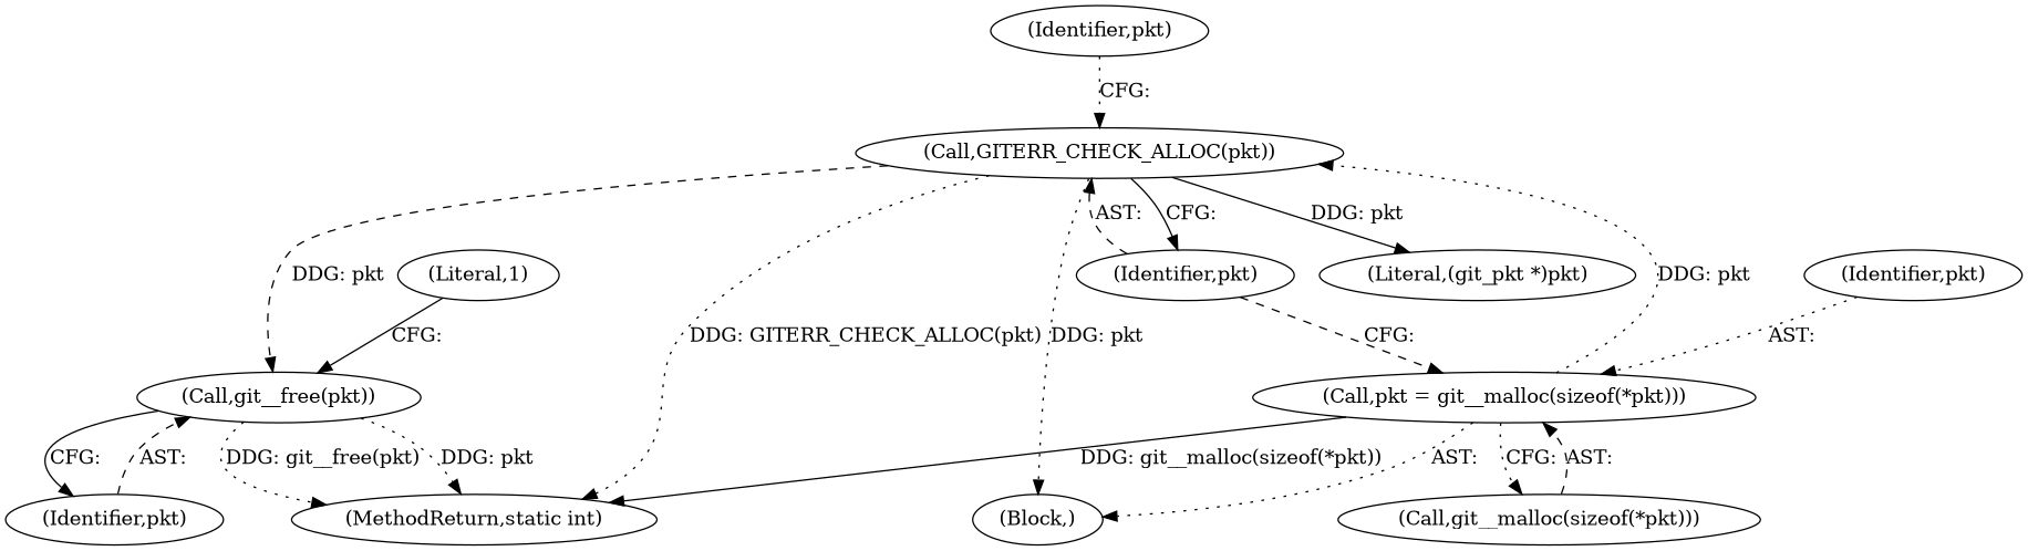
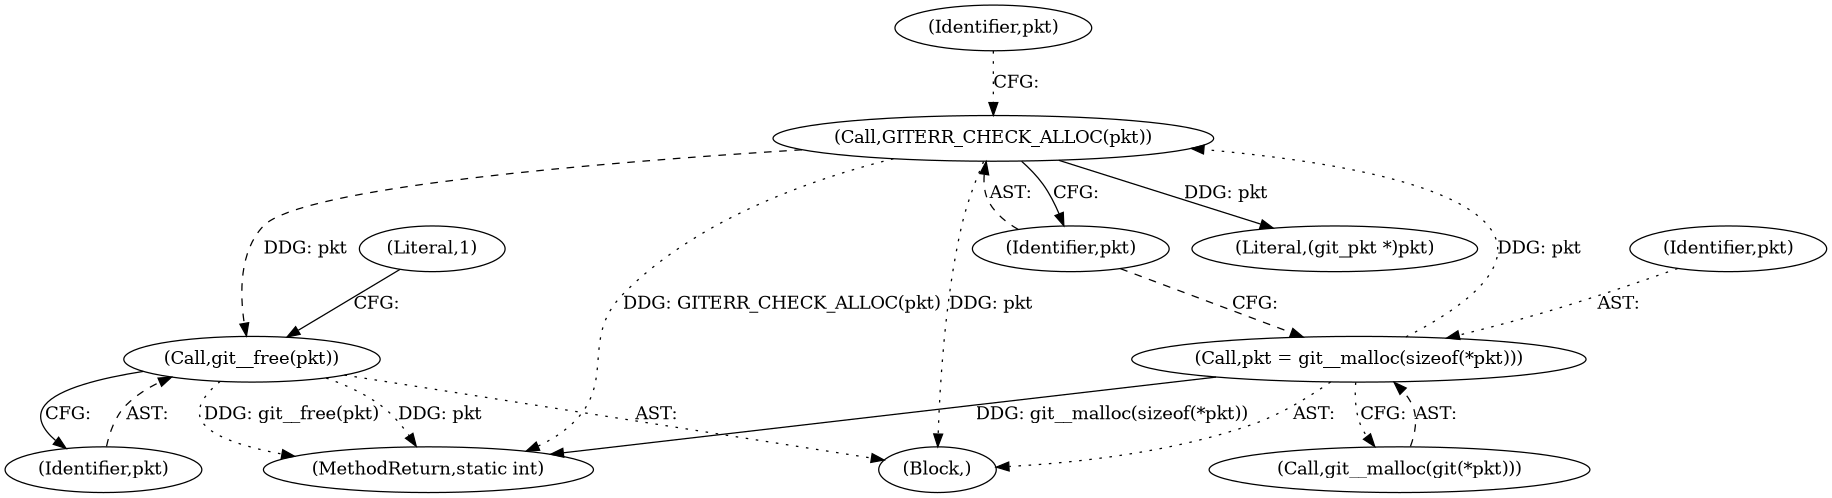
  digraph {
    edge [style=dotted]
    n1 [label="(Call,git__free(pkt))"]
    n2 [label="(Block,)"]
    n3 [label="(MethodReturn,static int)"]
    n4 [label="(Identifier,pkt)"]
    n5 [label="(Call,GITERR_CHECK_ALLOC(pkt))"]
    n6 [label="(Identifier,pkt)"]
    n7 [label="(Literal,(git_pkt *)pkt)"]
    n8 [label="(Call,pkt = git__malloc(sizeof(*pkt)))"]
-   n9 [label="(Call,git__malloc(sizeof(*pkt)))"]
+   n9 [label="(Call,git__malloc(git(*pkt)))"]
    n10 [label="(Identifier,pkt)"]
    n11 [label="(Literal,1)"]
    n12 [label="(Identifier,pkt)"]
+   n1 -> n2 [label="AST: "]
    n1 -> n3 [label="DDG: git__free(pkt)"]
    n1 -> n3 [label="DDG: pkt"]
    n1 -> n4 [label="CFG: " style=solid]
    n4 -> n1 [label="AST: " style=dashed]
    n5 -> n1 [label="DDG: pkt" style=dashed]
    n5 -> n2 [label="DDG: pkt"]
    n5 -> n3 [label="DDG: GITERR_CHECK_ALLOC(pkt)"]
    n5 -> n6 [label="CFG: " style=solid]
    n5 -> n7 [label="DDG: pkt" style=solid]
    n6 -> n5 [label="AST: " style=dashed]
    n6 -> n8 [label="CFG: " style=dashed]
    n8 -> n2 [label="AST: "]
    n8 -> n3 [label="DDG: git__malloc(sizeof(*pkt))" style=solid]
    n8 -> n5 [label="DDG: pkt"]
    n8 -> n9 [label="CFG: "]
    n9 -> n8 [label="AST: " style=dashed]
    n10 -> n5 [label="CFG: "]
    n11 -> n1 [label="CFG: " style=solid]
    n12 -> n8 [label="AST: "]
  }
